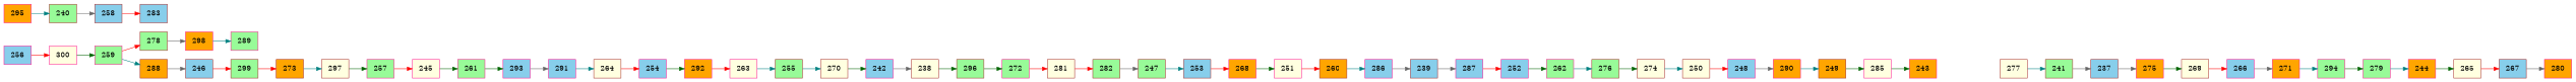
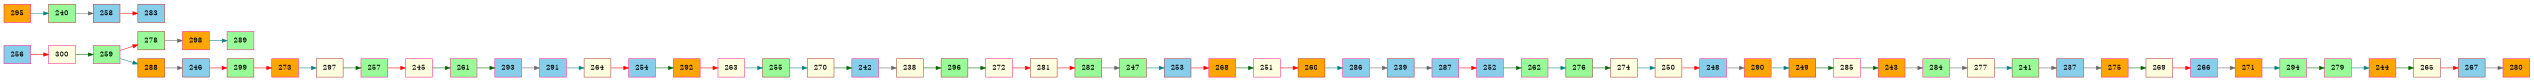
  digraph {
    rankdir=LR
    node [color=deeppink fillcolor=palegreen shape=record style=filled]
    edge [color=red]
    n1 [fillcolor=skyblue label="{256}"]
    n2 [fillcolor=lightyellow label="{300}"]
    n3 [label="{259}"]
    n4 [color=brown label="{278}"]
    n5 [color=brown fillcolor=orange label="{288}"]
    n6 [fillcolor=orange label="{298}"]
    n7 [label="{289}"]
    n8 [color=brown fillcolor=skyblue label="{246}"]
    n9 [color=brown label="{299}"]
-   n10 [color=brown fillcolor=orange label="{273}"]
+   n10 [fillcolor=orange label="{273}"]
    n11 [color=brown fillcolor=lightyellow label="{297}"]
    n12 [label="{257}"]
    n13 [fillcolor=lightyellow label="{245}"]
    n14 [label="{261}"]
    n15 [fillcolor=skyblue label="{293}"]
    n16 [fillcolor=skyblue label="{291}"]
    n17 [color=brown fillcolor=lightyellow label="{264}"]
    n18 [fillcolor=skyblue label="{254}"]
    n19 [fillcolor=orange label="{292}"]
    n20 [fillcolor=lightyellow label="{263}"]
    n21 [color=brown label="{255}"]
    n22 [color=brown fillcolor=lightyellow label="{270}"]
    n23 [fillcolor=skyblue label="{242}"]
    n24 [color=brown fillcolor=lightyellow label="{238}"]
    n25 [color=brown label="{296}"]
-   n26 [label="{272}"]
+   n26 [fillcolor=lightyellow label="{272}"]
    n27 [color=brown fillcolor=lightyellow label="{281}"]
    n28 [color=brown label="{282}"]
    n29 [color=brown label="{247}"]
    n30 [color=brown fillcolor=skyblue label="{253}"]
    n31 [fillcolor=orange label="{268}"]
    n32 [fillcolor=lightyellow label="{251}"]
    n33 [color=brown fillcolor=orange label="{260}"]
    n34 [fillcolor=skyblue label="{286}"]
    n35 [color=brown fillcolor=skyblue label="{239}"]
    n36 [fillcolor=skyblue label="{287}"]
    n37 [fillcolor=skyblue label="{252}"]
    n38 [label="{262}"]
    n39 [color=brown label="{276}"]
    n40 [color=brown fillcolor=lightyellow label="{274}"]
    n41 [color=brown fillcolor=lightyellow label="{250}"]
    n42 [fillcolor=skyblue label="{248}"]
    n43 [fillcolor=orange label="{290}"]
    n44 [color=brown fillcolor=orange label="{249}"]
    n45 [fillcolor=lightyellow label="{285}"]
    n46 [fillcolor=orange label="{243}"]
+   n47 [label="{284}"]
    n48 [color=brown fillcolor=lightyellow label="{277}"]
    n49 [color=brown label="{241}"]
    n50 [color=brown fillcolor=skyblue label="{237}"]
    n51 [fillcolor=orange label="{275}"]
    n52 [color=brown fillcolor=lightyellow label="{269}"]
    n53 [fillcolor=skyblue label="{266}"]
    n54 [fillcolor=orange label="{271}"]
    n55 [label="{294}"]
    n56 [label="{279}"]
    n57 [fillcolor=orange label="{244}"]
    n58 [color=brown fillcolor=lightyellow label="{265}"]
    n59 [color=brown fillcolor=skyblue label="{267}"]
    n60 [fillcolor=orange label="{280}"]
    n61 [fillcolor=orange label="{295}"]
    n62 [color=brown label="{240}"]
    n63 [color=brown fillcolor=skyblue label="{258}"]
    n64 [color=brown fillcolor=skyblue label="{283}"]
    n1 -> n2
    n2 -> n3 [color=darkgreen]
    n3 -> n4
    n3 -> n5 [color=teal]
    n4 -> n6 [color=gray40]
    n5 -> n8 [color=gray40]
    n6 -> n7 [color=teal]
    n8 -> n9
    n9 -> n10
    n10 -> n11 [color=teal]
    n11 -> n12 [color=darkgreen]
    n12 -> n13
    n13 -> n14 [color=darkgreen]
    n14 -> n15 [color=darkgreen]
    n15 -> n16 [color=gray40]
    n16 -> n17 [color=teal]
    n17 -> n18
    n18 -> n19 [color=darkgreen]
    n19 -> n20
    n20 -> n21 [color=teal]
    n21 -> n22 [color=teal]
    n22 -> n23 [color=darkgreen]
    n23 -> n24 [color=gray40]
    n24 -> n25 [color=darkgreen]
    n25 -> n26 [color=darkgreen]
    n26 -> n27
    n27 -> n28
    n28 -> n29 [color=gray40]
    n29 -> n30 [color=teal]
    n30 -> n31
    n31 -> n32 [color=darkgreen]
    n32 -> n33
    n33 -> n34 [color=teal]
    n34 -> n35 [color=gray40]
    n35 -> n36 [color=gray40]
    n36 -> n37
    n37 -> n38 [color=darkgreen]
    n38 -> n39 [color=teal]
    n39 -> n40 [color=darkgreen]
    n40 -> n41 [color=teal]
    n41 -> n42
    n42 -> n43 [color=gray40]
    n43 -> n44 [color=teal]
    n44 -> n45 [color=darkgreen]
    n45 -> n46 [color=darkgreen]
+   n46 -> n47 [color=gray40]
+   n47 -> n48 [color=gray40]
    n48 -> n49 [color=teal]
    n49 -> n50 [color=gray40]
    n50 -> n51 [color=gray40]
    n51 -> n52 [color=darkgreen]
    n52 -> n53
    n53 -> n54 [color=gray40]
    n54 -> n55 [color=teal]
    n55 -> n56 [color=darkgreen]
    n56 -> n57 [color=teal]
    n57 -> n58 [color=darkgreen]
    n58 -> n59
    n59 -> n60 [color=gray40]
    n61 -> n62 [color=teal]
    n62 -> n63 [color=gray40]
    n63 -> n64
  }
